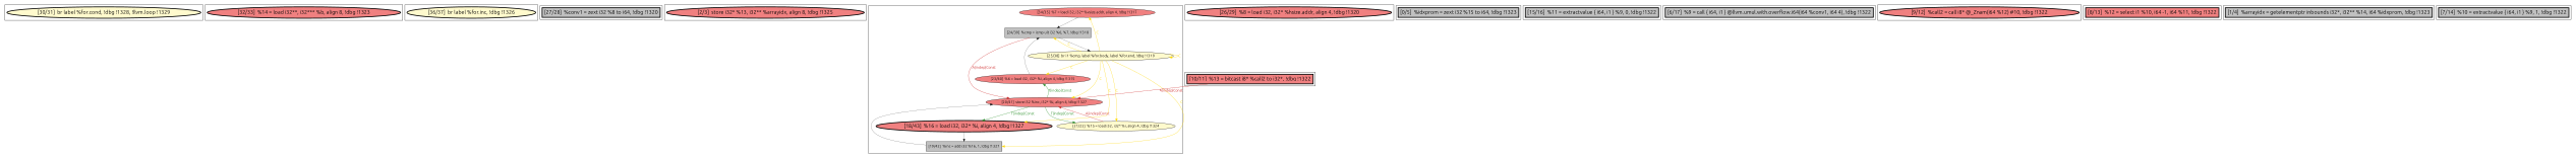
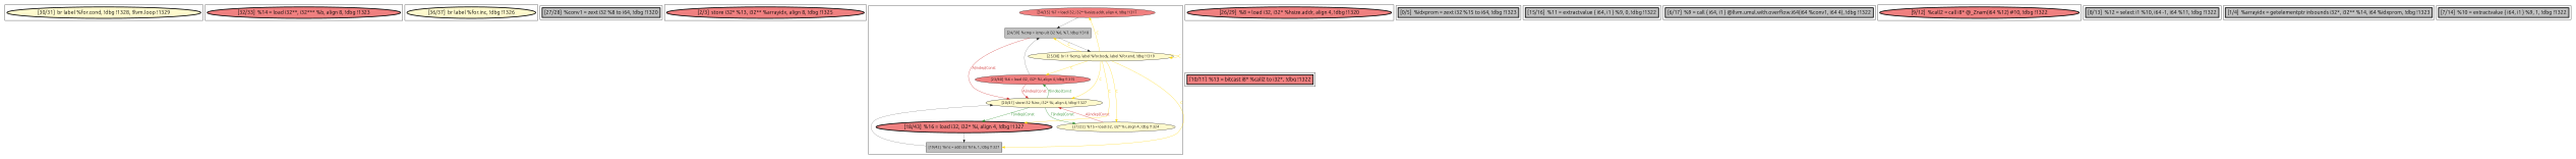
  digraph {
    fontname=Ubuntu
    node [fillcolor=lightcoral fontname=Ubuntu fontsize=20 penwidth=3.0 shape=ellipse style=filled]
    edge [color=gold fontcolor=gold fontname=Ubuntu penwidth=1.0 style=solid]
    n1 [fillcolor=lemonchiffon label="[30/31]  br label %for.cond, !dbg !1328, !llvm.loop !1329"]
    n2 [label="[32/33]  %14 = load i32**, i32*** %b, align 8, !dbg !1323"]
    n3 [fillcolor=lemonchiffon label="[36/37]  br label %for.inc, !dbg !1326"]
    n4 [fillcolor=grey label="[27/28]  %conv1 = zext i32 %8 to i64, !dbg !1320" shape=rectangle]
    n5 [label="[2/3]  store i32* %13, i32** %arrayidx, align 8, !dbg !1325"]
    n6 [label="[34/35]  %7 = load i32, i32* %vsize.addr, align 4, !dbg !1317" fontsize="" penwidth=""]
    n7 [fillcolor=grey label="[24/39]  %cmp = icmp ult i32 %6, %7, !dbg !1318" shape=rectangle fontsize="" penwidth=""]
    n8 [fillcolor=lemonchiffon label="[25/38]  br i1 %cmp, label %for.body, label %for.end, !dbg !1319" fontsize="" penwidth=""]
    n9 [label="[18/43]  %16 = load i32, i32* %i, align 4, !dbg !1327"]
-   n10 [label="[20/41]  store i32 %inc, i32* %i, align 4, !dbg !1327" fontsize="" penwidth=""]
+   n10 [fillcolor=lemonchiffon label="[20/41]  store i32 %inc, i32* %i, align 4, !dbg !1327" fontsize="" penwidth=""]
    n11 [fillcolor=grey label="[19/42]  %inc = add i32 %16, 1, !dbg !1327" shape=rectangle fontsize="" penwidth=""]
    n12 [fillcolor=lemonchiffon label="[21/22]  %15 = load i32, i32* %i, align 4, !dbg !1324" fontsize="" penwidth=""]
    n13 [label="[23/40]  %6 = load i32, i32* %i, align 4, !dbg !1315" fontsize="" penwidth=""]
    n14 [label="[26/29]  %8 = load i32, i32* %hsize.addr, align 4, !dbg !1320"]
    n15 [label="[10/11]  %13 = bitcast i8* %call2 to i32*, !dbg !1322" shape=rectangle]
    n16 [fillcolor=grey label="[0/5]  %idxprom = zext i32 %15 to i64, !dbg !1323" shape=rectangle]
    n17 [fillcolor=grey label="[15/16]  %11 = extractvalue { i64, i1 } %9, 0, !dbg !1322" shape=rectangle]
    n18 [fillcolor=grey label="[6/17]  %9 = call { i64, i1 } @llvm.umul.with.overflow.i64(i64 %conv1, i64 4), !dbg !1322" shape=rectangle]
    n19 [label="[9/12]  %call2 = call i8* @_Znam(i64 %12) #10, !dbg !1322"]
-   n20 [label="[8/13]  %12 = select i1 %10, i64 -1, i64 %11, !dbg !1322" shape=rectangle]
+   n20 [fillcolor=grey label="[8/13]  %12 = select i1 %10, i64 -1, i64 %11, !dbg !1322" shape=rectangle]
    n21 [fillcolor=grey label="[1/4]  %arrayidx = getelementptr inbounds i32*, i32** %14, i64 %idxprom, !dbg !1323" shape=rectangle]
    n22 [fillcolor=grey label="[7/14]  %10 = extractvalue { i64, i1 } %9, 1, !dbg !1322" shape=rectangle]
    subgraph cluster_1 {
      n1
    }
    subgraph cluster_2 {
      n2
    }
    subgraph cluster_3 {
      n3
    }
    subgraph cluster_4 {
      n4
    }
    subgraph cluster_5 {
      n5
    }
    subgraph cluster_6 {
      n6
      n7
      n8
      n9
      n10
      n11
      n12
      n13
    }
    subgraph cluster_7 {
      n14
    }
    subgraph cluster_8 {
      n15
    }
    subgraph cluster_9 {
      n16
    }
    subgraph cluster_10 {
      n17
    }
    subgraph cluster_11 {
      n18
    }
    subgraph cluster_12 {
      n19
    }
    subgraph cluster_13 {
      n20
    }
    subgraph cluster_14 {
      n21
    }
    subgraph cluster_15 {
      n22
    }
    n6 -> n7 [color=black fontcolor=black penwidth=0.5]
    n7 -> n8 [color=black fontcolor=black penwidth=0.5]
    n7 -> n10 [color=firebrick3 fontcolor=firebrick3 label="A|indep|Const"]
    n8 -> n6 [label=C]
    n8 -> n7 [label=C]
    n8 -> n8 [label=C]
    n8 -> n9 [label=C]
    n8 -> n10 [label=C]
    n8 -> n11 [label=C]
    n8 -> n12 [label=C]
    n8 -> n13 [label=C]
    n9 -> n11 [color=black fontcolor=black penwidth=0.5]
    n10 -> n9 [color=forestgreen fontcolor=forestgreen label="T|indep|Const"]
    n10 -> n12 [color=forestgreen fontcolor=forestgreen label="T|indep|Const"]
    n10 -> n13 [color=forestgreen fontcolor=forestgreen label="T|indep|Const"]
    n11 -> n10 [color=black fontcolor=black penwidth=0.5]
    n12 -> n10 [color=firebrick3 fontcolor=firebrick3 label="A|indep|Const"]
    n13 -> n7 [color=black fontcolor=black penwidth=0.5]
-   n15 -> n10 [color=firebrick3 fontcolor=firebrick3 label="A|indep|Const"]
+   n13 -> n10 [color=firebrick3 fontcolor=firebrick3 label="A|indep|Const"]
  }
